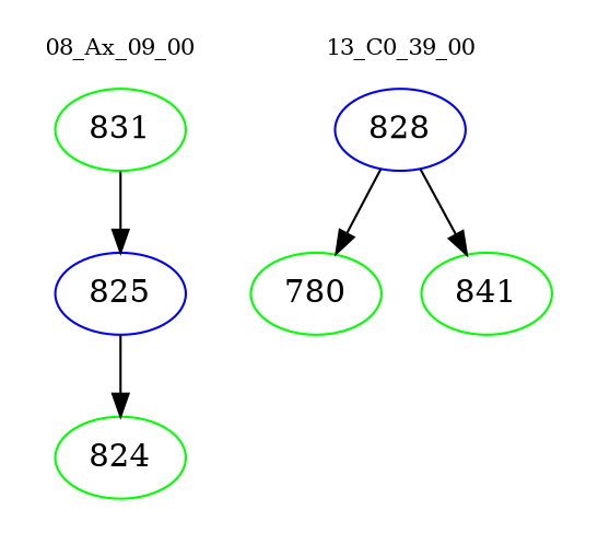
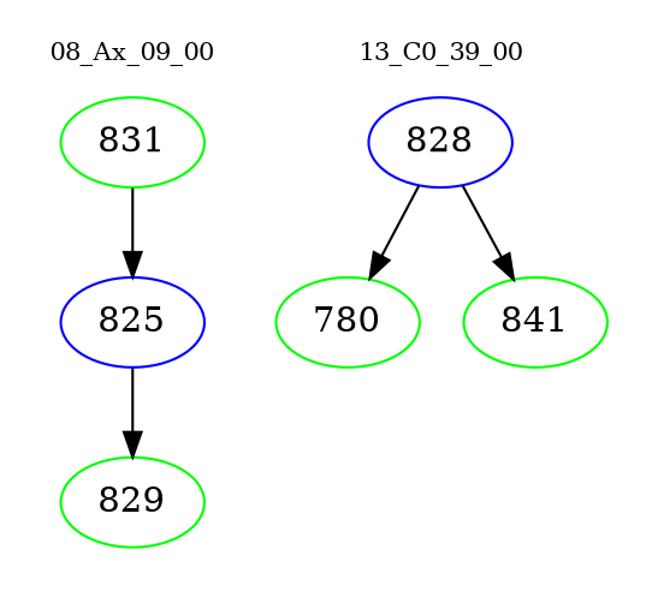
  digraph {
    node [color=green]
    edge [color=black]
    n1 [color=blue label=825]
-   n2 [label=824]
+   n2 [label=829]
    n3 [label=831]
    n4 [color=blue label=828]
    n5 [label=780]
    n6 [label=841]
    subgraph cluster_1 {
      color=white
      fontsize=10
      label="08_Ax_09_00"
      n1
      n2
      n3
    }
    subgraph cluster_2 {
      color=white
      fontsize=10
      label="13_C0_39_00"
      n4
      n5
      n6
    }
    n1 -> n2
    n3 -> n1
    n4 -> n5
    n4 -> n6
  }
